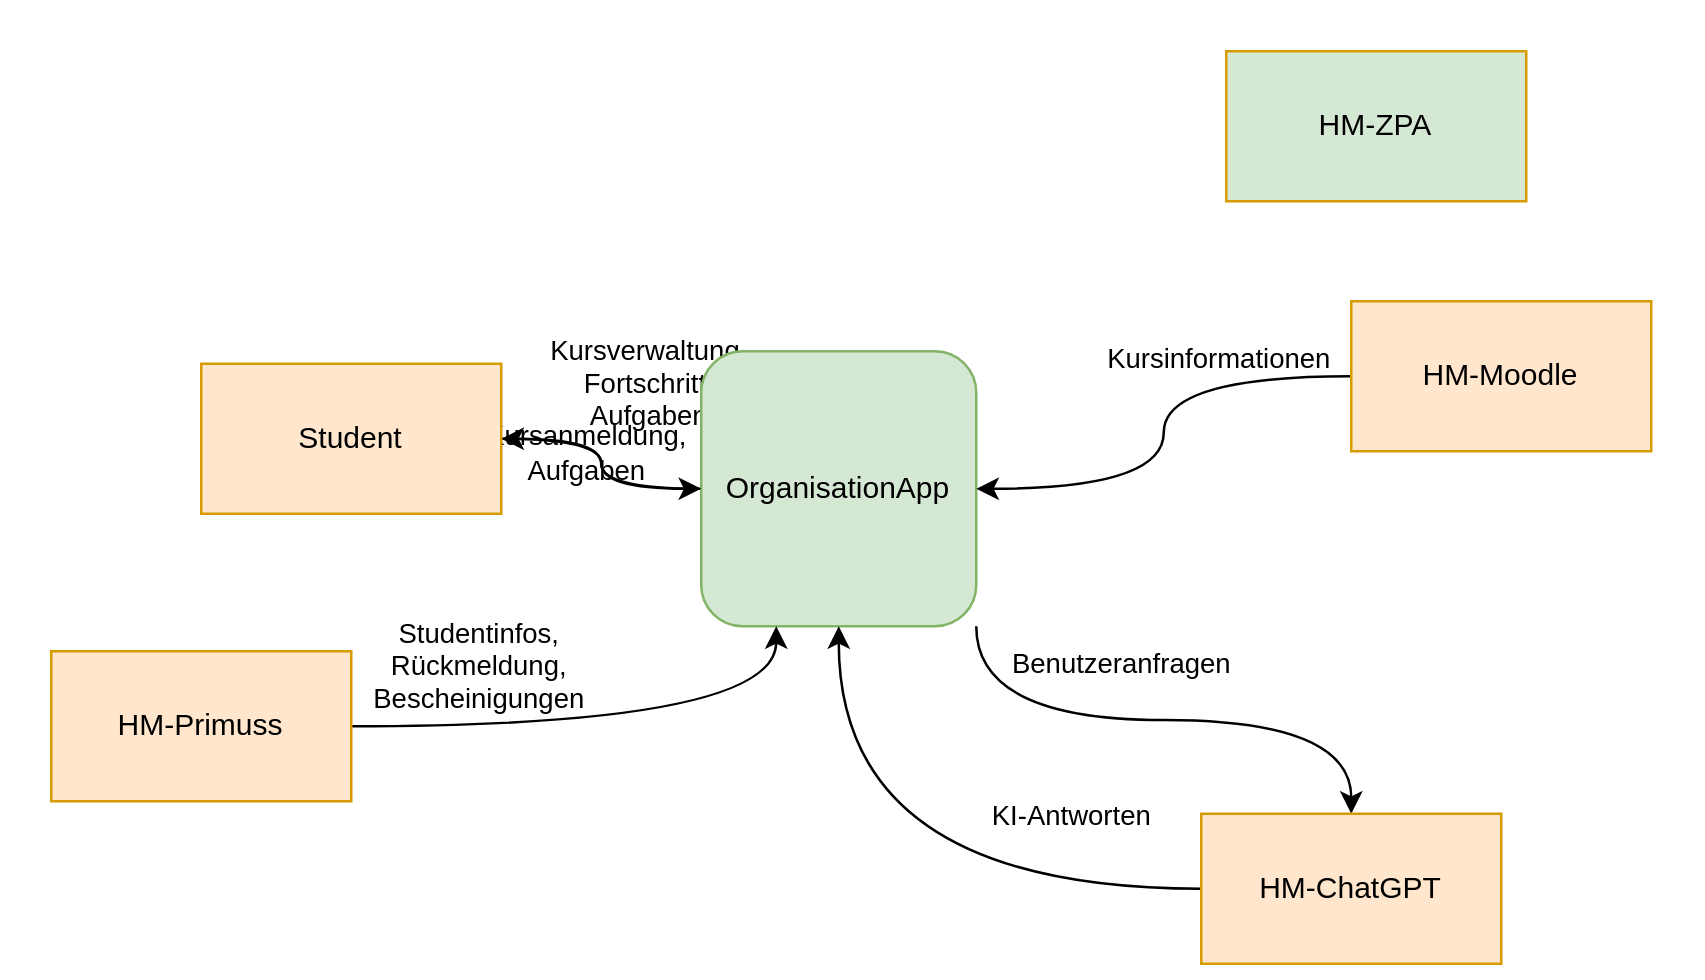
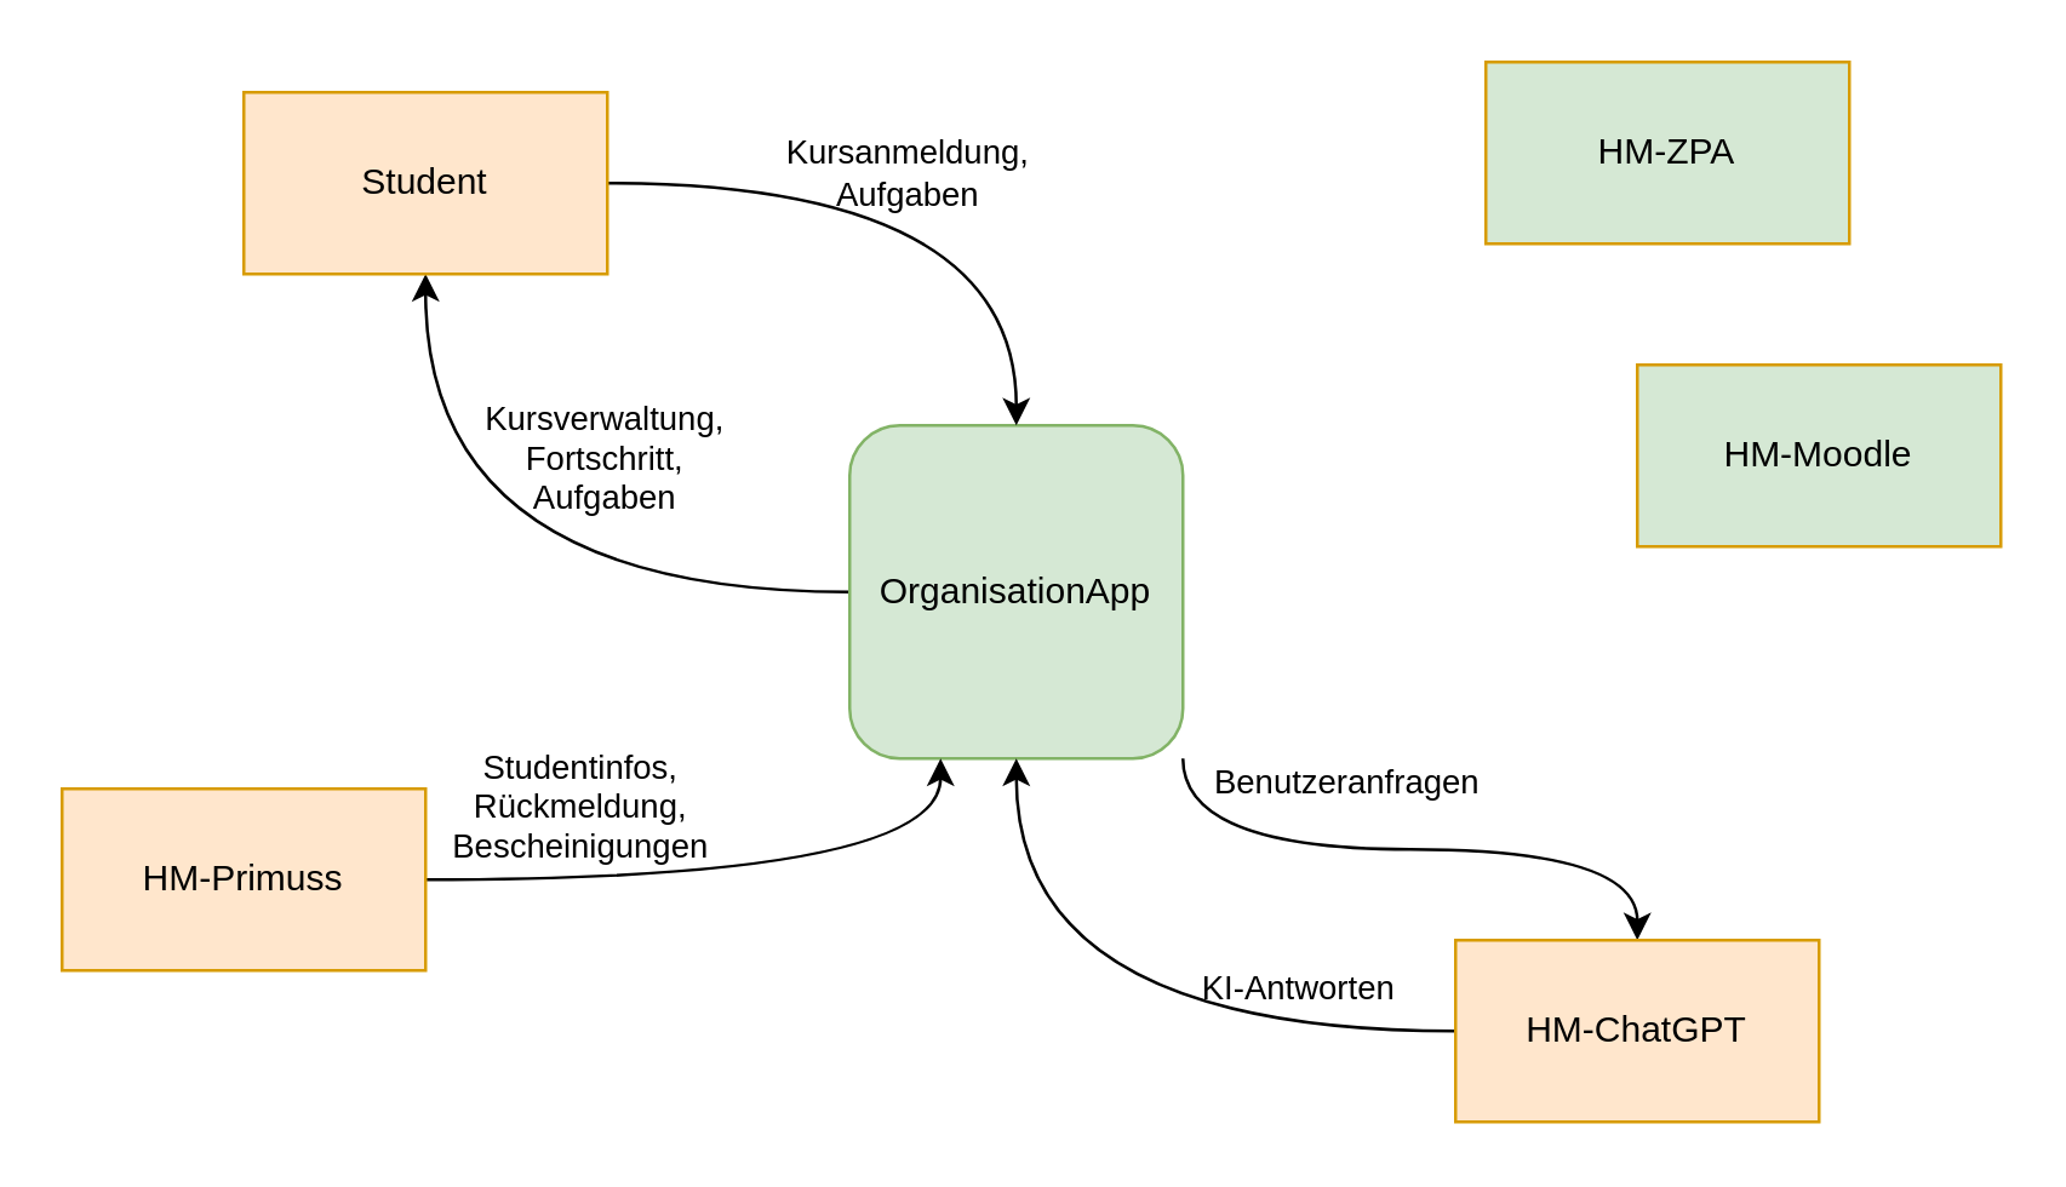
  <mxCell id="0" />
  <mxCell id="1" parent="0" />
  <mxCell id="2" style="edgeStyle=orthogonalEdgeStyle;rounded=0;orthogonalLoop=1;jettySize=auto;html=1;curved=1;" edge="1" parent="1" source="6" target="9"><mxGeometry relative="1" as="geometry" /></mxCell>
  <mxCell id="3" value="Kursverwaltung, &lt;br&gt;Fortschritt, &lt;br&gt;Aufgaben" style="edgeLabel;html=1;align=center;verticalAlign=middle;resizable=0;points=[];labelBackgroundColor=none;" vertex="1" connectable="0" parent="2"><mxGeometry x="-0.199" y="-2" relative="1" as="geometry"><mxPoint x="16" y="-43" as="offset" /></mxGeometry></mxCell>
  <mxCell id="4" style="edgeStyle=orthogonalEdgeStyle;rounded=0;orthogonalLoop=1;jettySize=auto;html=1;curved=1;exitX=1;exitY=1;exitDx=0;exitDy=0;" edge="1" parent="1" source="6" target="14"><mxGeometry relative="1" as="geometry" /></mxCell>
  <mxCell id="5" value="Benutzeranfragen" style="edgeLabel;html=1;align=center;verticalAlign=middle;resizable=0;points=[];labelBackgroundColor=none;" vertex="1" connectable="0" parent="4"><mxGeometry x="0.601" y="-13" relative="1" as="geometry"><mxPoint x="-85" y="-36" as="offset" /></mxGeometry></mxCell>
  <mxCell id="6" value="OrganisationApp" style="whiteSpace=wrap;html=1;aspect=fixed;fillColor=#d5e8d4;strokeColor=#82b366;rounded=1;" vertex="1" parent="1"><mxGeometry x="280" y="140" width="110" height="110" as="geometry" /></mxCell>
  <mxCell id="7" style="edgeStyle=orthogonalEdgeStyle;rounded=0;orthogonalLoop=1;jettySize=auto;html=1;curved=1;" edge="1" parent="1" source="9" target="6"><mxGeometry relative="1" as="geometry" /></mxCell>
  <mxCell id="8" value="Kursanmeldung, &lt;br&gt;Aufgaben" style="edgeLabel;html=1;align=center;verticalAlign=middle;resizable=0;points=[];labelBackgroundColor=none;" vertex="1" connectable="0" parent="7"><mxGeometry x="-0.027" relative="1" as="geometry"><mxPoint x="-7" y="-4" as="offset" /></mxGeometry></mxCell>
- <mxCell id="9" value="Student" style="rounded=0;whiteSpace=wrap;html=1;fillColor=#ffe6cc;strokeColor=#d79b00;" vertex="1" parent="1"><mxGeometry x="80" y="145" width="120" height="60" as="geometry" /></mxCell>
+ <mxCell id="9" value="Student" style="rounded=0;whiteSpace=wrap;html=1;fillColor=#ffe6cc;strokeColor=#d79b00;" vertex="1" parent="1"><mxGeometry x="80" y="30" width="120" height="60" as="geometry" /></mxCell>
  <mxCell id="10" style="edgeStyle=orthogonalEdgeStyle;rounded=0;orthogonalLoop=1;jettySize=auto;html=1;curved=1;" edge="1" parent="1" source="12" target="6"><mxGeometry relative="1" as="geometry"><Array as="points"><mxPoint x="310" y="290" /></Array></mxGeometry></mxCell>
  <mxCell id="11" value="Studentinfos, &lt;br&gt;Rückmeldung,&lt;br&gt;Bescheinigungen" style="edgeLabel;html=1;align=center;verticalAlign=middle;resizable=0;points=[];labelBackgroundColor=none;" vertex="1" connectable="0" parent="10"><mxGeometry x="-0.564" y="2" relative="1" as="geometry"><mxPoint x="4" y="-23" as="offset" /></mxGeometry></mxCell>
  <mxCell id="12" value="HM-Primuss" style="rounded=0;whiteSpace=wrap;html=1;fillColor=#ffe6cc;strokeColor=#d79b00;" vertex="1" parent="1"><mxGeometry x="20" y="260" width="120" height="60" as="geometry" /></mxCell>
  <mxCell id="13" style="edgeStyle=orthogonalEdgeStyle;rounded=0;orthogonalLoop=1;jettySize=auto;html=1;curved=1;" edge="1" parent="1" source="14" target="6"><mxGeometry relative="1" as="geometry" /></mxCell>
- <mxCell id="14" value="HM-ChatGPT" style="rounded=0;whiteSpace=wrap;html=1;fillColor=#ffe6cc;strokeColor=#d79b00;" vertex="1" parent="1"><mxGeometry x="480" y="325" width="120" height="60" as="geometry" /></mxCell>
- <mxCell id="15" style="edgeStyle=orthogonalEdgeStyle;rounded=0;orthogonalLoop=1;jettySize=auto;html=1;curved=1;" edge="1" parent="1" source="17" target="6"><mxGeometry relative="1" as="geometry" /></mxCell>
- <mxCell id="16" value="Kursinformationen" style="edgeLabel;html=1;align=center;verticalAlign=middle;resizable=0;points=[];labelBackgroundColor=none;" vertex="1" connectable="0" parent="15"><mxGeometry x="-0.403" y="3" relative="1" as="geometry"><mxPoint x="4" y="-11" as="offset" /></mxGeometry></mxCell>
- <mxCell id="17" value="HM-Moodle" style="rounded=0;whiteSpace=wrap;html=1;fillColor=#ffe6cc;strokeColor=#d79b00;" vertex="1" parent="1"><mxGeometry x="540" y="120" width="120" height="60" as="geometry" /></mxCell>
+ <mxCell id="14" value="HM-ChatGPT" style="rounded=0;whiteSpace=wrap;html=1;fillColor=#ffe6cc;strokeColor=#d79b00;" vertex="1" parent="1"><mxGeometry x="480" y="310" width="120" height="60" as="geometry" /></mxCell>
+ <mxCell id="17" value="HM-Moodle" style="rounded=0;whiteSpace=wrap;html=1;fillColor=#d5e8d4;strokeColor=#d79b00;" vertex="1" parent="1"><mxGeometry x="540" y="120" width="120" height="60" as="geometry" /></mxCell>
  <mxCell id="18" value="HM-ZPA" style="rounded=0;whiteSpace=wrap;html=1;fillColor=#d5e8d4;strokeColor=#d79b00;" vertex="1" parent="1"><mxGeometry x="490" y="20" width="120" height="60" as="geometry" /></mxCell>
  <mxCell id="19" value="KI-Antworten" style="edgeLabel;html=1;align=center;verticalAlign=middle;resizable=0;points=[];labelBackgroundColor=none;" vertex="1" connectable="0" parent="1"><mxGeometry x="427.004" y="325.004" as="geometry" /></mxCell>
